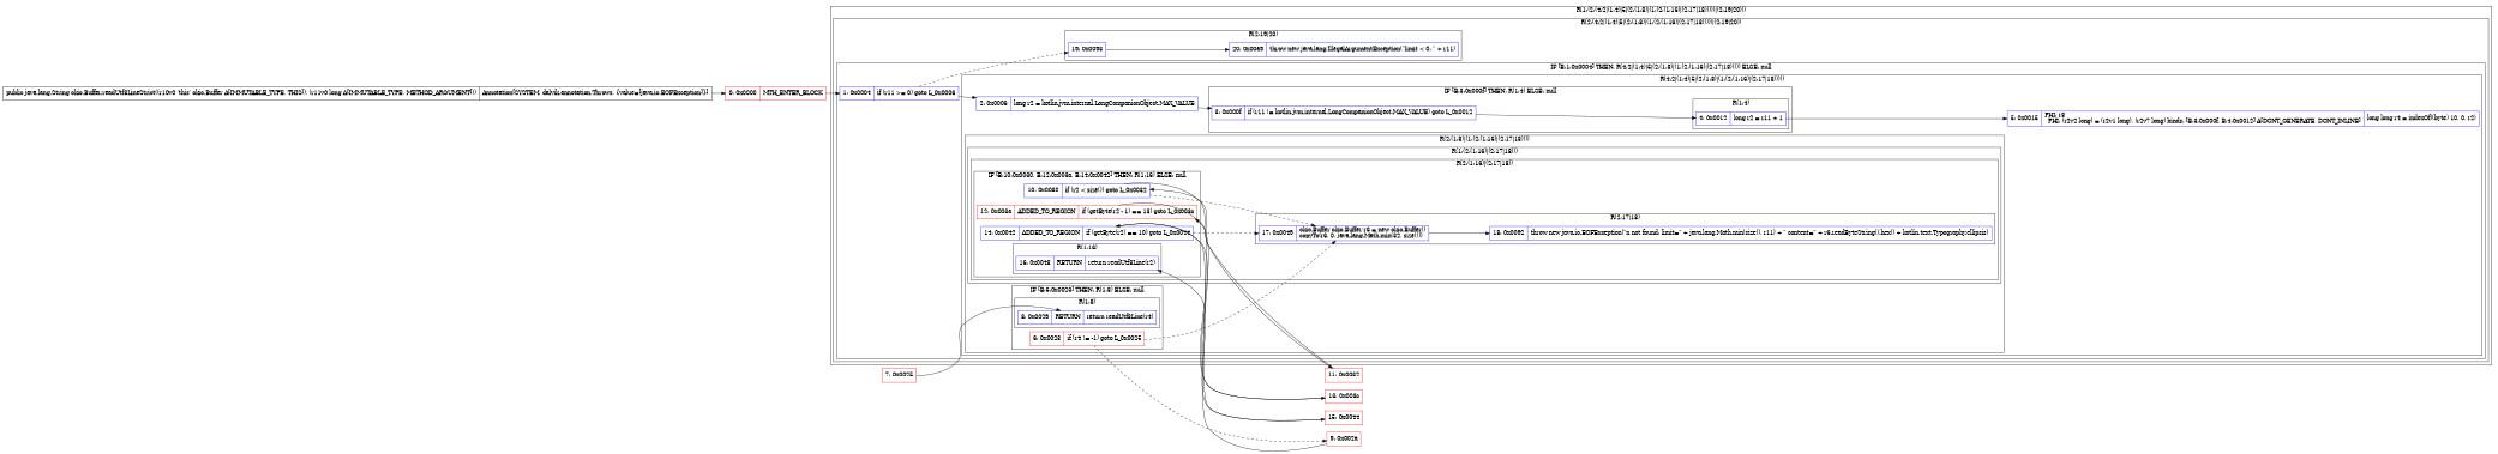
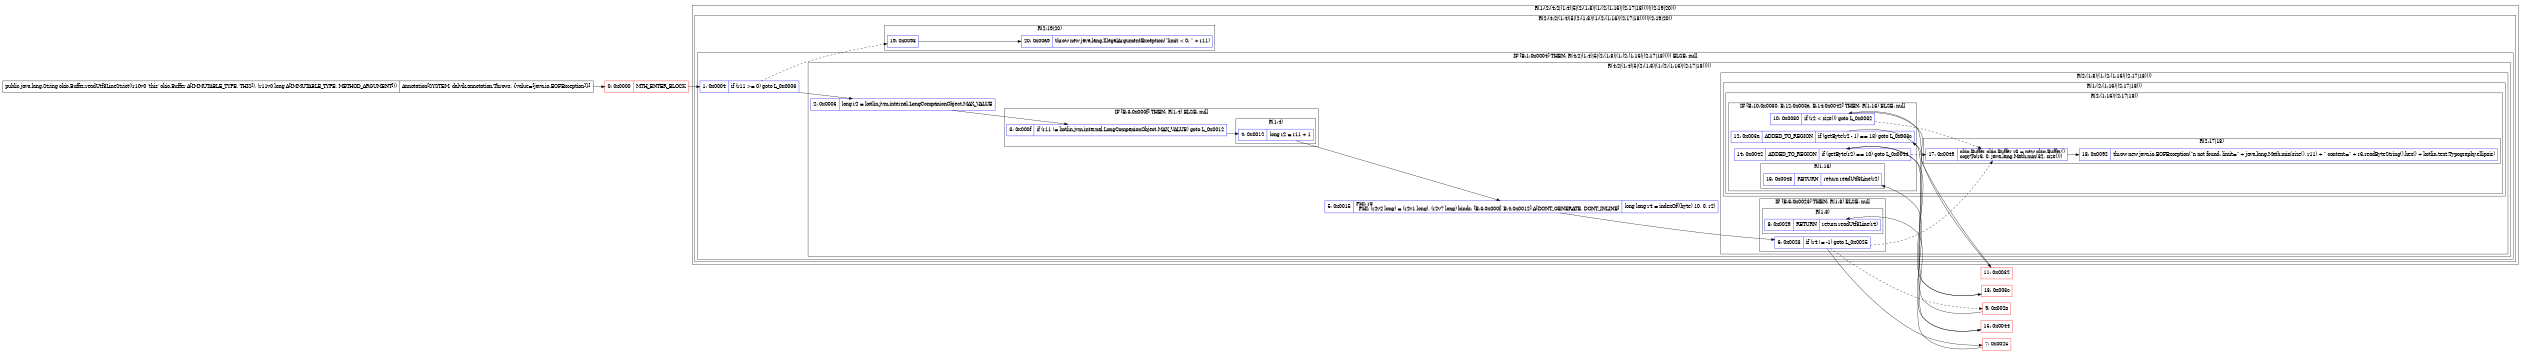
  digraph {
    rankdir=LR
    node [color=blue shape=record]
    n1 [label="{4\:\ 0x0012|long r2 = r11 + 1\l}"]
    n2 [label="{3\:\ 0x000f|if (r11 != kotlin.jvm.internal.LongCompanionObject.MAX_VALUE) goto L_0x0012\l}"]
    n3 [label="{8\:\ 0x0029|RETURN\l|return readUtf8Line(r4)\l}"]
-   n4 [color=red label="{6\:\ 0x0023|if (r4 != \-1) goto L_0x0025\l}"]
+   n4 [label="{6\:\ 0x0023|if (r4 != \-1) goto L_0x0025\l}"]
    n5 [label="{16\:\ 0x0048|RETURN\l|return readUtf8Line(r2)\l}"]
    n6 [label="{10\:\ 0x0030|if (r2 \< size()) goto L_0x0032\l}"]
-   n7 [color=red label="{12\:\ 0x003a|ADDED_TO_REGION\l|if (getByte(r2 \- 1) == 13) goto L_0x003c\l}"]
+   n7 [label="{12\:\ 0x003a|ADDED_TO_REGION\l|if (getByte(r2 \- 1) == 13) goto L_0x003c\l}"]
    n8 [label="{14\:\ 0x0042|ADDED_TO_REGION\l|if (getByte(r2) == 10) goto L_0x0044\l}"]
    n9 [label="{17\:\ 0x0049|okio.Buffer okio.Buffer r6 = new okio.Buffer()\lcopyTo(r6, 0, java.lang.Math.min(32, size()))\l}"]
    n10 [label="{18\:\ 0x0092|throw new java.io.EOFException(\"n not found: limit=\" + java.lang.Math.min(size(), r11) + \" content=\" + r6.readByteString().hex() + kotlin.text.Typography.ellipsis)\l}"]
    n11 [label="{2\:\ 0x0006|long r2 = kotlin.jvm.internal.LongCompanionObject.MAX_VALUE\l}"]
    n12 [label="{5\:\ 0x0015|PHI: r8 \l  PHI: (r2v2 long) = (r2v1 long), (r2v7 long) binds: [B:3:0x000f, B:4:0x0012] A[DONT_GENERATE, DONT_INLINE]\l|long long r4 = indexOf((byte) 10, 0, r2)\l}"]
    n13 [label="{1\:\ 0x0004|if (r11 \>= 0) goto L_0x0006\l}"]
    n14 [label="{19\:\ 0x0093}"]
    n15 [label="{20\:\ 0x00a9|throw new java.lang.IllegalArgumentException(\"limit \< 0: \" + r11)\l}"]
    n16 [color=red label="{7\:\ 0x0025}"]
    n17 [color=red label="{9\:\ 0x002a}"]
    n18 [color=red label="{11\:\ 0x0032}"]
    n19 [color=red label="{13\:\ 0x003c}"]
    n20 [color=red label="{15\:\ 0x0044}"]
    n21 [color=red label="{0\:\ 0x0000|MTH_ENTER_BLOCK\l}"]
    n22 [label="{public java.lang.String okio.Buffer.readUtf8LineStrict((r10v0 'this' okio.Buffer A[IMMUTABLE_TYPE, THIS]), (r11v0 long A[IMMUTABLE_TYPE, METHOD_ARGUMENT]))  | Annotation[SYSTEM, dalvik.annotation.Throws, \{value=[java.io.EOFException]\}]\l}" color=""]
    subgraph cluster_1 {
      label="R(1:(2:(4:2|(1:4)|5|(2:(1:8)|(1:(2:(1:16)|(2:17|18)))))|(2:19|20)))"
      subgraph cluster_2 {
        label="R(2:(4:2|(1:4)|5|(2:(1:8)|(1:(2:(1:16)|(2:17|18)))))|(2:19|20))"
        subgraph cluster_3 {
          label="IF [B:1:0x0004] THEN: R(4:2|(1:4)|5|(2:(1:8)|(1:(2:(1:16)|(2:17|18))))) ELSE: null"
          n13
          subgraph cluster_4 {
            label="R(4:2|(1:4)|5|(2:(1:8)|(1:(2:(1:16)|(2:17|18)))))"
            n11
            n12
            subgraph cluster_5 {
              label="IF [B:3:0x000f] THEN: R(1:4) ELSE: null"
              n2
              subgraph cluster_6 {
                label="R(1:4)"
                n1
              }
            }
            subgraph cluster_7 {
              label="R(2:(1:8)|(1:(2:(1:16)|(2:17|18))))"
              subgraph cluster_8 {
                label="IF [B:6:0x0023] THEN: R(1:8) ELSE: null"
                n4
                subgraph cluster_9 {
                  label="R(1:8)"
                  n3
                }
              }
              subgraph cluster_10 {
                label="R(1:(2:(1:16)|(2:17|18)))"
                subgraph cluster_11 {
                  label="R(2:(1:16)|(2:17|18))"
                  subgraph cluster_12 {
                    label="IF [B:10:0x0030, B:12:0x003a, B:14:0x0042] THEN: R(1:16) ELSE: null"
                    n6
                    n7
                    n8
                    subgraph cluster_13 {
                      label="R(1:16)"
                      n5
                    }
                  }
                  subgraph cluster_14 {
                    label="R(2:17|18)"
                    n9
                    n10
                  }
                }
              }
            }
          }
        }
        subgraph cluster_15 {
          label="R(2:19|20)"
          n14
          n15
        }
      }
    }
    n1 -> n12
    n2 -> n1
    n4 -> n9 [style=dashed]
+   n4 -> n16
    n4 -> n17 [style=dashed]
    n6 -> n9 [style=dashed]
    n6 -> n18
    n7 -> n19
    n8 -> n9 [style=dashed]
    n8 -> n20
    n9 -> n10
    n11 -> n2
+   n12 -> n4
    n13 -> n11
    n13 -> n14 [style=dashed]
    n14 -> n15
    n16 -> n3
    n17 -> n6
    n18 -> n7
    n19 -> n8
    n20 -> n5
    n21 -> n13
    n22 -> n21
  }
